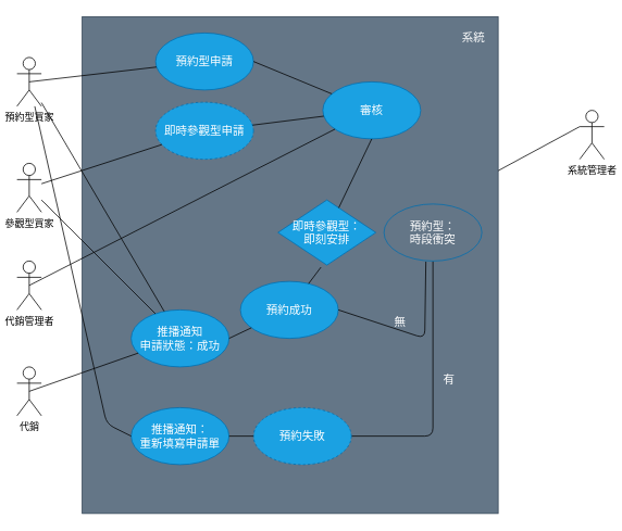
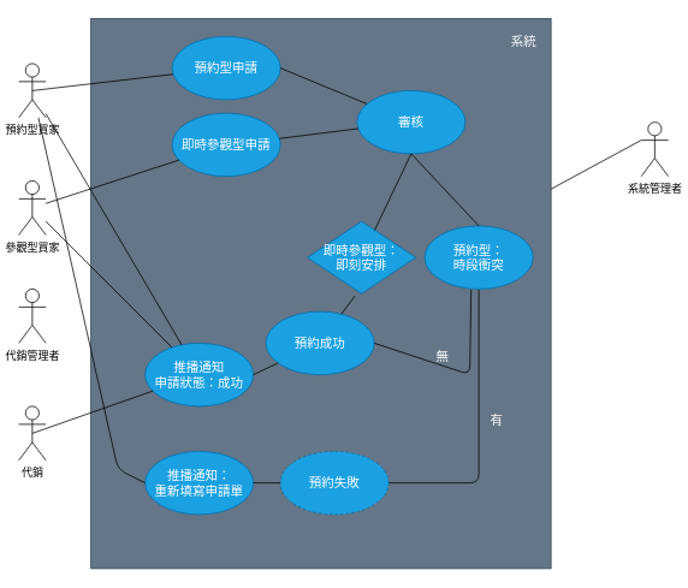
  <mxCell id="0" />
  <mxCell id="1" parent="0" />
  <mxCell id="2" value="預約型買家" style="shape=umlActor;verticalLabelPosition=bottom;verticalAlign=top;html=1;outlineConnect=0;" vertex="1" parent="1"><mxGeometry x="20" y="70" width="30" height="60" as="geometry" /></mxCell>
  <mxCell id="3" value="代銷管理者" style="shape=umlActor;verticalLabelPosition=bottom;verticalAlign=top;html=1;outlineConnect=0;" vertex="1" parent="1"><mxGeometry x="20" y="320" width="30" height="60" as="geometry" /></mxCell>
  <mxCell id="4" value="代銷" style="shape=umlActor;verticalLabelPosition=bottom;verticalAlign=top;html=1;outlineConnect=0;" vertex="1" parent="1"><mxGeometry x="20" y="450" width="30" height="60" as="geometry" /></mxCell>
  <mxCell id="5" value="" style="rounded=0;whiteSpace=wrap;html=1;fillColor=#647687;fontColor=#ffffff;strokeColor=#314354;" vertex="1" parent="1"><mxGeometry x="100" y="20" width="510" height="610" as="geometry" /></mxCell>
  <mxCell id="6" value="預約型申請" style="ellipse;whiteSpace=wrap;html=1;strokeColor=#006EAF;fontSize=14;fontColor=#ffffff;fillColor=#1ba1e2;" vertex="1" parent="1"><mxGeometry x="190" y="40" width="120" height="70" as="geometry" /></mxCell>
  <mxCell id="7" value="" style="endArrow=none;html=1;fontSize=14;fontColor=#4D4D4D;exitX=0.5;exitY=0.5;exitDx=0;exitDy=0;exitPerimeter=0;" edge="1" parent="1" source="2" target="6"><mxGeometry width="50" height="50" relative="1" as="geometry"><mxPoint x="90" y="110" as="sourcePoint" /><mxPoint x="140" y="60" as="targetPoint" /></mxGeometry></mxCell>
  <mxCell id="8" value="審核" style="ellipse;whiteSpace=wrap;html=1;strokeColor=#006EAF;fontSize=14;fontColor=#ffffff;fillColor=#1ba1e2;" vertex="1" parent="1"><mxGeometry x="395" y="100" width="120" height="70" as="geometry" /></mxCell>
  <mxCell id="9" value="推播通知&lt;br&gt;申請狀態：成功" style="ellipse;whiteSpace=wrap;html=1;strokeColor=#006EAF;fontSize=14;fontColor=#ffffff;fillColor=#1ba1e2;" vertex="1" parent="1"><mxGeometry x="160" y="380" width="120" height="70" as="geometry" /></mxCell>
  <mxCell id="10" value="" style="endArrow=none;html=1;fontSize=14;fontColor=#FFFFFF;exitX=0.5;exitY=0.5;exitDx=0;exitDy=0;exitPerimeter=0;" edge="1" parent="1" source="4" target="9"><mxGeometry width="50" height="50" relative="1" as="geometry"><mxPoint x="120" y="260" as="sourcePoint" /><mxPoint x="200" y="190" as="targetPoint" /></mxGeometry></mxCell>
  <mxCell id="11" value="" style="endArrow=none;html=1;fontSize=14;fontColor=#FFFFFF;" edge="1" parent="1" source="2" target="9"><mxGeometry width="50" height="50" relative="1" as="geometry"><mxPoint x="55" y="400" as="sourcePoint" /><mxPoint x="257.882" y="279.927" as="targetPoint" /></mxGeometry></mxCell>
  <mxCell id="12" value="" style="endArrow=none;html=1;fontSize=14;fontColor=#FFFFFF;entryX=0.5;entryY=1;entryDx=0;entryDy=0;exitX=1;exitY=0.5;exitDx=0;exitDy=0;" edge="1" parent="1" source="20" target="30"><mxGeometry width="50" height="50" relative="1" as="geometry"><mxPoint x="460" y="520" as="sourcePoint" /><mxPoint x="320" y="350" as="targetPoint" /><Array as="points"><mxPoint x="530" y="535" /></Array></mxGeometry></mxCell>
  <mxCell id="13" value="推播通知：&lt;br&gt;重新填寫申請單" style="ellipse;whiteSpace=wrap;html=1;strokeColor=#006EAF;fontSize=14;fontColor=#ffffff;fillColor=#1ba1e2;" vertex="1" parent="1"><mxGeometry x="160" y="500" width="120" height="70" as="geometry" /></mxCell>
- <mxCell id="14" value="" style="endArrow=none;html=1;fontSize=14;fontColor=#FFFFFF;exitX=0.5;exitY=0.5;exitDx=0;exitDy=0;exitPerimeter=0;" edge="1" parent="1" source="3" target="8"><mxGeometry width="50" height="50" relative="1" as="geometry"><mxPoint x="200" y="240" as="sourcePoint" /><mxPoint x="250" y="190" as="targetPoint" /></mxGeometry></mxCell>
- <mxCell id="15" value="即時參觀型申請" style="ellipse;whiteSpace=wrap;html=1;strokeColor=#006EAF;fontSize=14;fontColor=#ffffff;fillColor=#1ba1e2;dashed=1;" vertex="1" parent="1"><mxGeometry x="190" y="125" width="120" height="70" as="geometry" /></mxCell>
+ <mxCell id="15" value="即時參觀型申請" style="ellipse;whiteSpace=wrap;html=1;strokeColor=#006EAF;fontSize=14;fontColor=#ffffff;fillColor=#1ba1e2;" vertex="1" parent="1"><mxGeometry x="190" y="125" width="120" height="70" as="geometry" /></mxCell>
  <mxCell id="16" value="" style="endArrow=none;html=1;fontSize=14;fontColor=#FFFFFF;" edge="1" parent="1" source="24" target="15"><mxGeometry width="50" height="50" relative="1" as="geometry"><mxPoint x="340" y="170" as="sourcePoint" /><mxPoint x="390" y="120" as="targetPoint" /></mxGeometry></mxCell>
  <mxCell id="17" value="" style="endArrow=none;html=1;fontSize=14;fontColor=#FFFFFF;exitX=1;exitY=0.5;exitDx=0;exitDy=0;" edge="1" parent="1" source="6" target="8"><mxGeometry width="50" height="50" relative="1" as="geometry"><mxPoint x="330" y="150" as="sourcePoint" /><mxPoint x="440" y="110" as="targetPoint" /></mxGeometry></mxCell>
  <mxCell id="18" value="" style="endArrow=none;html=1;fontSize=14;fontColor=#FFFFFF;" edge="1" parent="1" source="15" target="8"><mxGeometry width="50" height="50" relative="1" as="geometry"><mxPoint x="290" y="190" as="sourcePoint" /><mxPoint x="340" y="140" as="targetPoint" /></mxGeometry></mxCell>
  <mxCell id="19" value="預約成功" style="ellipse;whiteSpace=wrap;html=1;strokeColor=#006EAF;fontSize=14;fontColor=#ffffff;fillColor=#1ba1e2;" vertex="1" parent="1"><mxGeometry x="294" y="345" width="120" height="70" as="geometry" /></mxCell>
  <mxCell id="20" value="預約失敗" style="ellipse;whiteSpace=wrap;html=1;strokeColor=#006EAF;fontSize=14;fontColor=#ffffff;fillColor=#1ba1e2;dashed=1;" vertex="1" parent="1"><mxGeometry x="310" y="500" width="120" height="70" as="geometry" /></mxCell>
  <mxCell id="21" value="" style="endArrow=none;html=1;fontSize=14;fontColor=#FFFFFF;entryX=0;entryY=0.5;entryDx=0;entryDy=0;" edge="1" parent="1" source="13" target="20"><mxGeometry width="50" height="50" relative="1" as="geometry"><mxPoint x="260" y="470" as="sourcePoint" /><mxPoint x="310" y="420" as="targetPoint" /></mxGeometry></mxCell>
  <mxCell id="22" value="" style="endArrow=none;html=1;fontSize=14;fontColor=#FFFFFF;entryX=0.428;entryY=1.01;entryDx=0;entryDy=0;entryPerimeter=0;exitX=1;exitY=0.5;exitDx=0;exitDy=0;" edge="1" parent="1" source="19" target="30"><mxGeometry width="50" height="50" relative="1" as="geometry"><mxPoint x="430" y="390" as="sourcePoint" /><mxPoint x="470" y="360" as="targetPoint" /><Array as="points"><mxPoint x="520" y="415" /></Array></mxGeometry></mxCell>
  <mxCell id="23" value="" style="endArrow=none;html=1;fontSize=14;fontColor=#FFFFFF;exitX=1;exitY=0.5;exitDx=0;exitDy=0;" edge="1" parent="1" source="9" target="19"><mxGeometry width="50" height="50" relative="1" as="geometry"><mxPoint x="340" y="340" as="sourcePoint" /><mxPoint x="390" y="290" as="targetPoint" /></mxGeometry></mxCell>
  <mxCell id="24" value="參觀型買家" style="shape=umlActor;verticalLabelPosition=bottom;verticalAlign=top;html=1;outlineConnect=0;" vertex="1" parent="1"><mxGeometry x="20" y="200" width="30" height="60" as="geometry" /></mxCell>
  <mxCell id="25" value="系統" style="text;html=1;strokeColor=none;fillColor=none;align=center;verticalAlign=middle;whiteSpace=wrap;rounded=0;fontSize=14;fontColor=#FFFFFF;" vertex="1" parent="1"><mxGeometry x="550" y="30" width="60" height="30" as="geometry" /></mxCell>
  <mxCell id="26" value="系統管理者" style="shape=umlActor;verticalLabelPosition=bottom;verticalAlign=top;html=1;outlineConnect=0;" vertex="1" parent="1"><mxGeometry x="710" y="135" width="30" height="60" as="geometry" /></mxCell>
  <mxCell id="27" value="" style="endArrow=none;html=1;fontSize=14;fontColor=#FFFFFF;exitX=1;exitY=0.31;exitDx=0;exitDy=0;exitPerimeter=0;entryX=0;entryY=0.333;entryDx=0;entryDy=0;entryPerimeter=0;" edge="1" parent="1" source="5" target="26"><mxGeometry width="50" height="50" relative="1" as="geometry"><mxPoint x="610" y="180" as="sourcePoint" /><mxPoint x="660" y="130" as="targetPoint" /></mxGeometry></mxCell>
  <mxCell id="28" value="" style="endArrow=none;html=1;fontSize=14;fontColor=#FFFFFF;" edge="1" parent="1" source="24" target="9"><mxGeometry width="50" height="50" relative="1" as="geometry"><mxPoint x="80" y="300" as="sourcePoint" /><mxPoint x="130" y="250" as="targetPoint" /></mxGeometry></mxCell>
  <mxCell id="29" value="" style="endArrow=none;html=1;fontSize=14;fontColor=#FFFFFF;exitX=0;exitY=0.5;exitDx=0;exitDy=0;" edge="1" parent="1" source="13" target="2"><mxGeometry width="50" height="50" relative="1" as="geometry"><mxPoint x="220" y="350" as="sourcePoint" /><mxPoint x="270" y="300" as="targetPoint" /><Array as="points"><mxPoint x="130" y="520" /></Array></mxGeometry></mxCell>
- <mxCell id="30" value="預約型：&lt;br&gt;時段衝突" style="ellipse;whiteSpace=wrap;html=1;strokeColor=#006EAF;fontSize=14;fontColor=#ffffff;fillColor=#647687;" vertex="1" parent="1"><mxGeometry x="470" y="250" width="120" height="70" as="geometry" /></mxCell>
+ <mxCell id="30" value="預約型：&lt;br&gt;時段衝突" style="ellipse;whiteSpace=wrap;html=1;strokeColor=#006EAF;fontSize=14;fontColor=#ffffff;fillColor=#1ba1e2;" vertex="1" parent="1"><mxGeometry x="470" y="250" width="120" height="70" as="geometry" /></mxCell>
  <mxCell id="31" value="有" style="text;html=1;strokeColor=none;fillColor=none;align=center;verticalAlign=middle;whiteSpace=wrap;rounded=0;fontSize=14;fontColor=#FFFFFF;" vertex="1" parent="1"><mxGeometry x="520" y="450" width="60" height="30" as="geometry" /></mxCell>
  <mxCell id="32" value="無" style="text;html=1;strokeColor=none;fillColor=none;align=center;verticalAlign=middle;whiteSpace=wrap;rounded=0;fontSize=14;fontColor=#FFFFFF;" vertex="1" parent="1"><mxGeometry x="460" y="380" width="60" height="30" as="geometry" /></mxCell>
+ <mxCell id="33" value="" style="endArrow=none;html=1;fontSize=14;fontColor=#FFFFFF;exitX=0.5;exitY=0;exitDx=0;exitDy=0;entryX=0.5;entryY=1;entryDx=0;entryDy=0;" edge="1" parent="1" source="30" target="8"><mxGeometry width="50" height="50" relative="1" as="geometry"><mxPoint x="630" y="340" as="sourcePoint" /><mxPoint x="680" y="290" as="targetPoint" /></mxGeometry></mxCell>
  <mxCell id="34" value="即時參觀型：&lt;br&gt;即刻安排" style="rhombus;whiteSpace=wrap;html=1;strokeColor=#006EAF;fontSize=14;fontColor=#ffffff;fillColor=#1ba1e2;" vertex="1" parent="1"><mxGeometry x="340" y="245" width="120" height="80" as="geometry" /></mxCell>
  <mxCell id="35" value="" style="endArrow=none;html=1;fontSize=14;fontColor=#FFFFFF;entryX=0.5;entryY=1;entryDx=0;entryDy=0;" edge="1" parent="1" source="34" target="8"><mxGeometry width="50" height="50" relative="1" as="geometry"><mxPoint x="390" y="240" as="sourcePoint" /><mxPoint x="440" y="190" as="targetPoint" /></mxGeometry></mxCell>
  <mxCell id="36" value="" style="endArrow=none;html=1;fontSize=14;fontColor=#FFFFFF;entryX=0.439;entryY=1.033;entryDx=0;entryDy=0;entryPerimeter=0;" edge="1" parent="1" source="19" target="34"><mxGeometry width="50" height="50" relative="1" as="geometry"><mxPoint x="300" y="360" as="sourcePoint" /><mxPoint x="350" y="310" as="targetPoint" /></mxGeometry></mxCell>
